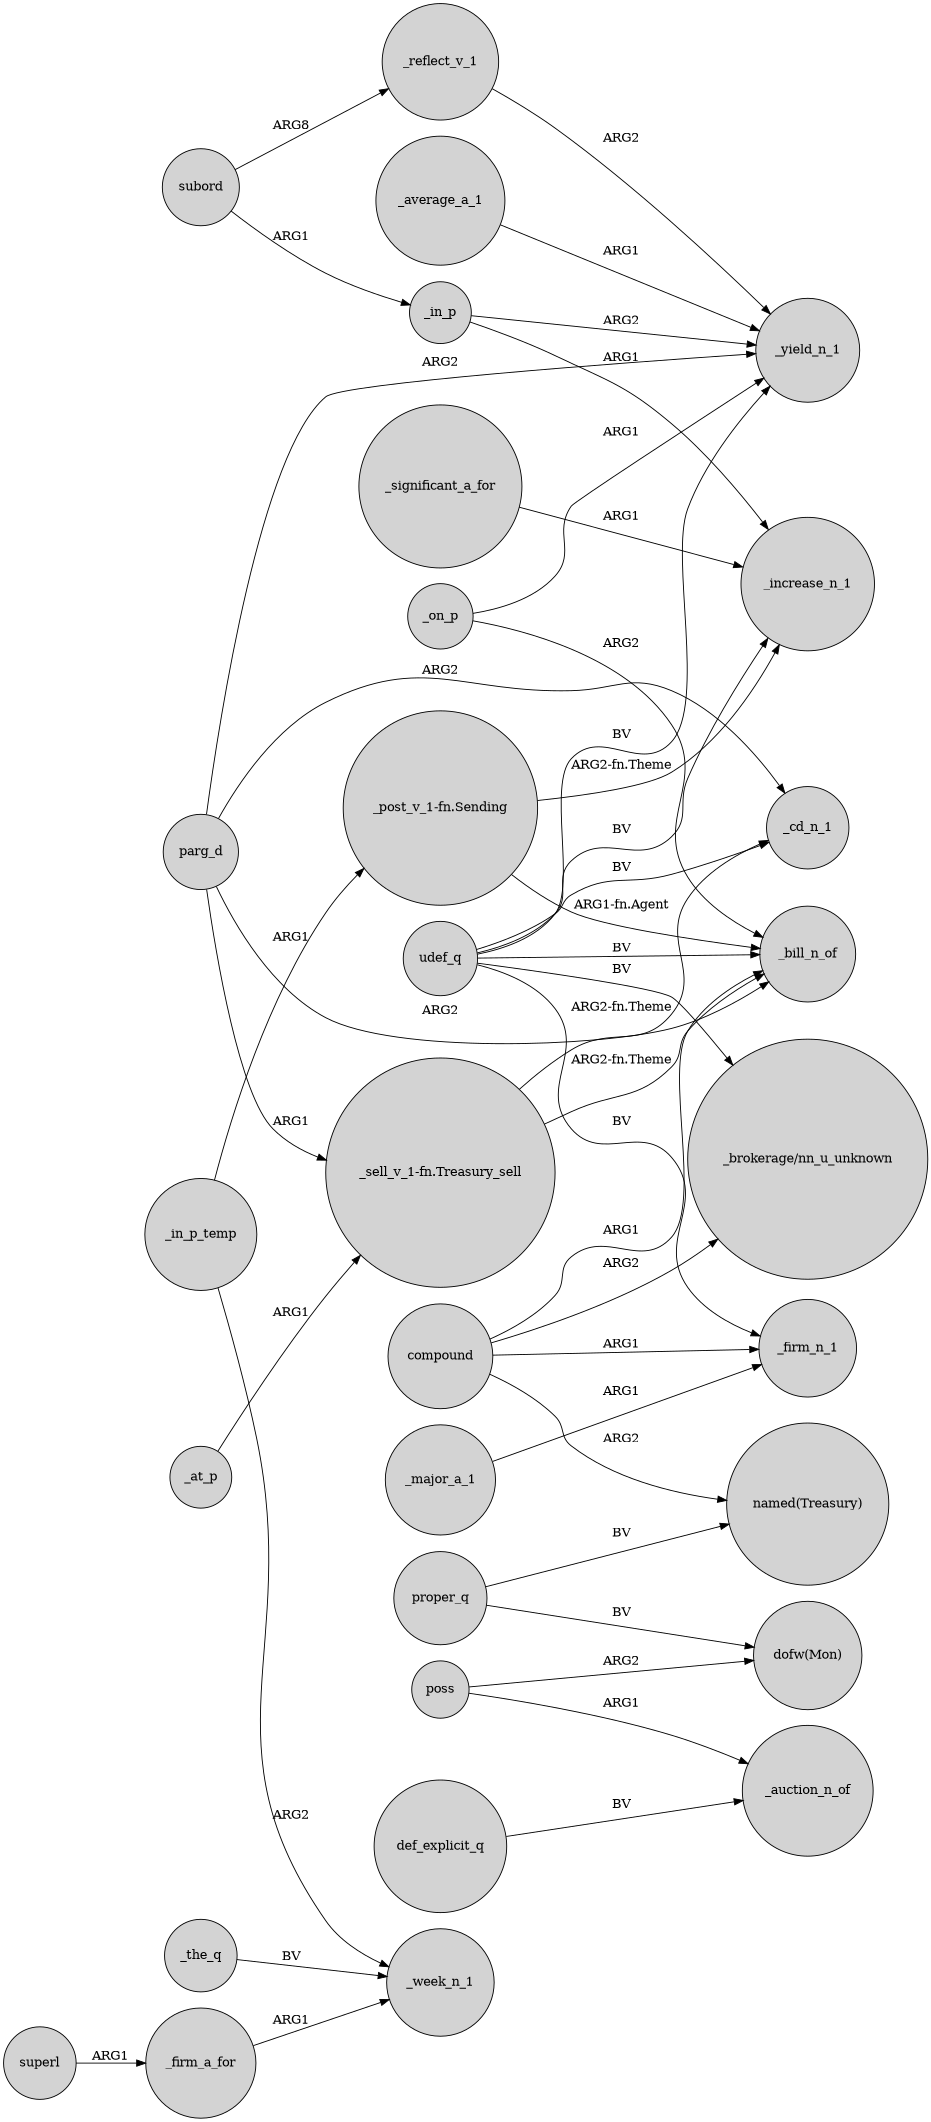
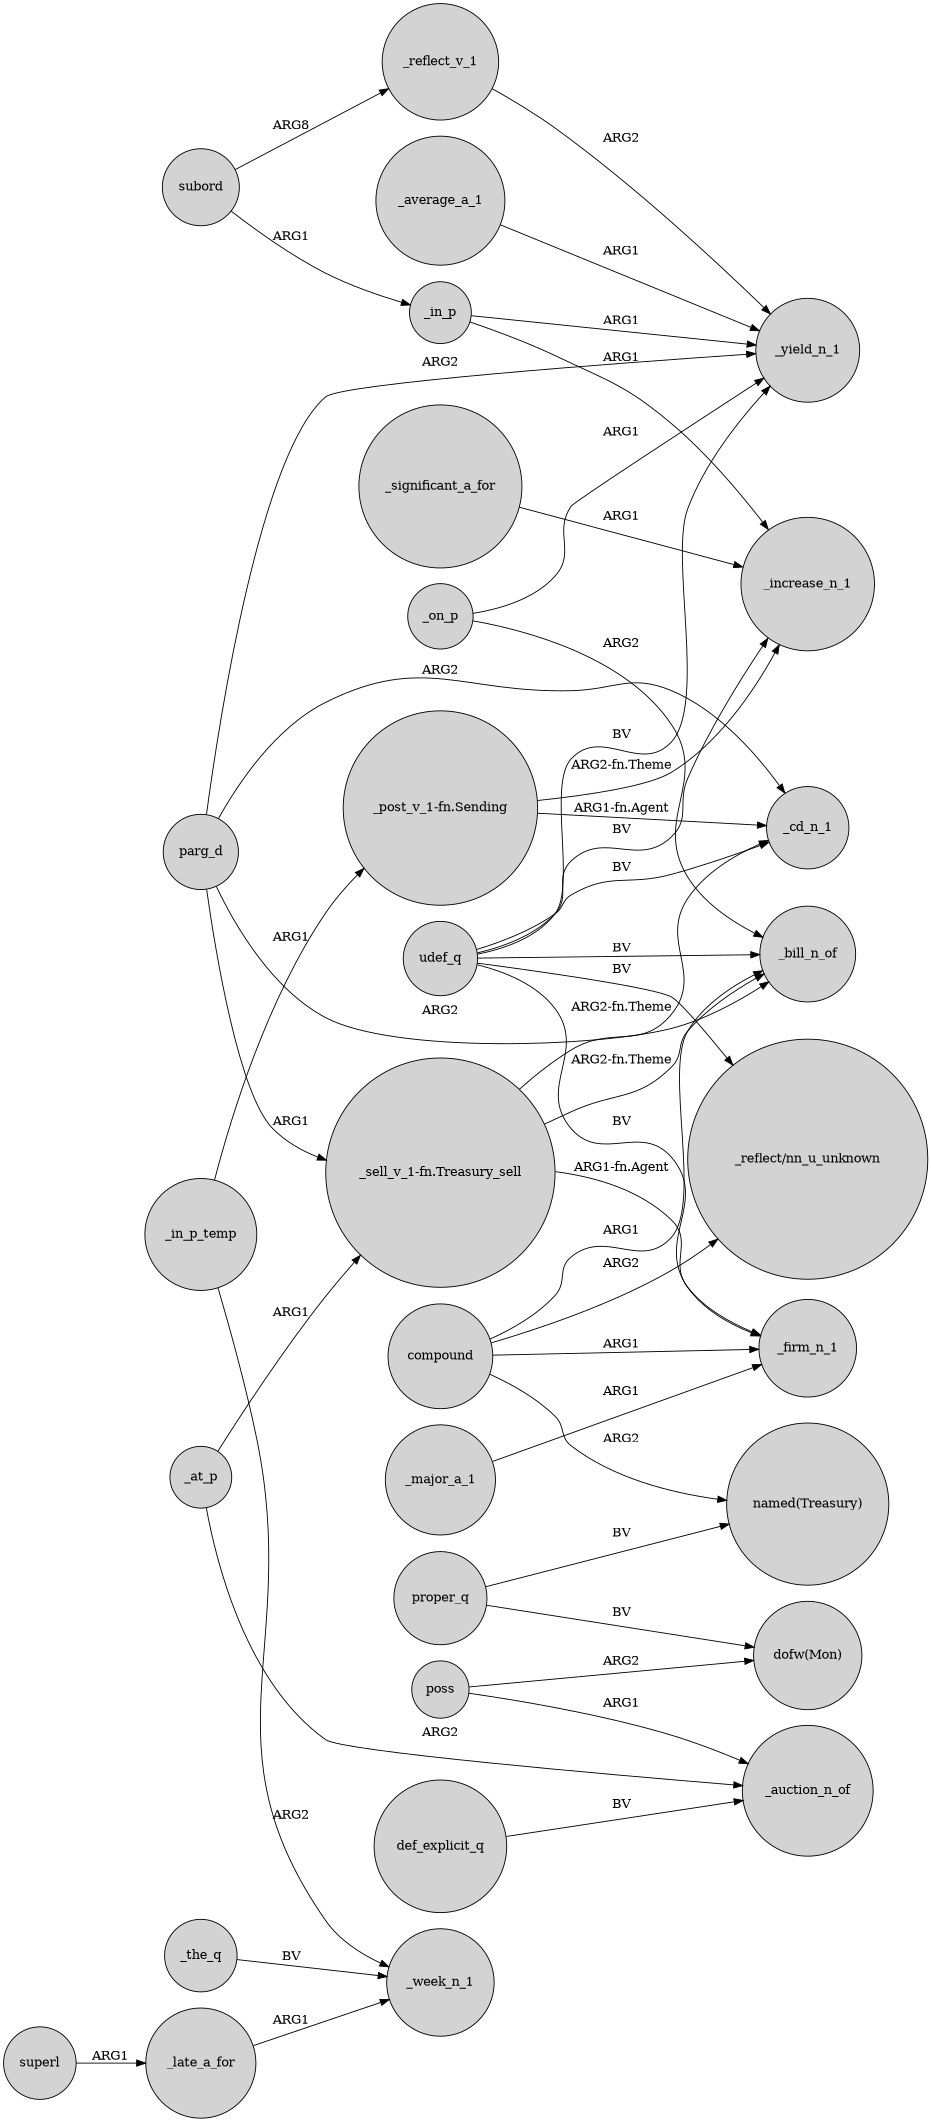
  digraph {
    rankdir=LR
    node [shape=circle style=filled]
    _significant_a_for
    _increase_n_1
    udef_q
    _cd_n_1
    _bill_n_of
    _yield_n_1
    _firm_n_1
-   "_brokerage/nn_u_unknown"
+   "_brokerage/nn_u_unknown" [label="_reflect/nn_u_unknown"]
    compound
    "named(Treasury)"
    n11 [label="_sell_v_1-fn.Treasury_sell"]
    _in_p
    "_post_v_1-fn.Sending"
    _average_a_1
    parg_d
    _in_p_temp
    _week_n_1
    superl
-   _late_a_for [label=_firm_a_for]
+   _late_a_for
    subord
    _reflect_v_1
    _the_q
    proper_q
    "dofw(Mon)"
    def_explicit_q
    _auction_n_of
    poss
    _on_p
    _major_a_1
    _at_p
    _significant_a_for -> _increase_n_1 [label=ARG1]
    udef_q -> _increase_n_1 [label=BV]
    udef_q -> _cd_n_1 [label=BV]
    udef_q -> _bill_n_of [label=BV]
    udef_q -> _yield_n_1 [label=BV]
    udef_q -> _firm_n_1 [label=BV]
    udef_q -> "_brokerage/nn_u_unknown" [label=BV]
    compound -> _bill_n_of [label=ARG1]
    compound -> _firm_n_1 [label=ARG1]
    compound -> "_brokerage/nn_u_unknown" [label=ARG2]
    compound -> "named(Treasury)" [label=ARG2]
    n11 -> _cd_n_1 [label="ARG2-fn.Theme"]
    n11 -> _bill_n_of [label="ARG2-fn.Theme"]
+   n11 -> _firm_n_1 [label="ARG1-fn.Agent"]
    _in_p -> _increase_n_1 [label=ARG1]
-   _in_p -> _yield_n_1 [label=ARG2]
+   _in_p -> _yield_n_1 [label=ARG1]
    "_post_v_1-fn.Sending" -> _increase_n_1 [label="ARG2-fn.Theme"]
-   "_post_v_1-fn.Sending" -> _bill_n_of [label="ARG1-fn.Agent"]
+   "_post_v_1-fn.Sending" -> _cd_n_1 [label="ARG1-fn.Agent"]
    _average_a_1 -> _yield_n_1 [label=ARG1]
    parg_d -> _cd_n_1 [label=ARG2]
    parg_d -> _bill_n_of [label=ARG2]
    parg_d -> _yield_n_1 [label=ARG2]
    parg_d -> n11 [label=ARG1]
    _in_p_temp -> "_post_v_1-fn.Sending" [label=ARG1]
    _in_p_temp -> _week_n_1 [label=ARG2]
    superl -> _late_a_for [label=ARG1]
    _late_a_for -> _week_n_1 [label=ARG1]
    subord -> _in_p [label=ARG1]
    subord -> _reflect_v_1 [label=ARG8]
    _reflect_v_1 -> _yield_n_1 [label=ARG2]
    _the_q -> _week_n_1 [label=BV]
    proper_q -> "named(Treasury)" [label=BV]
    proper_q -> "dofw(Mon)" [label=BV]
    def_explicit_q -> _auction_n_of [label=BV]
    poss -> "dofw(Mon)" [label=ARG2]
    poss -> _auction_n_of [label=ARG1]
    _on_p -> _bill_n_of [label=ARG2]
    _on_p -> _yield_n_1 [label=ARG1]
    _major_a_1 -> _firm_n_1 [label=ARG1]
    _at_p -> n11 [label=ARG1]
+   _at_p -> _auction_n_of [label=ARG2]
  }
